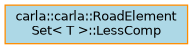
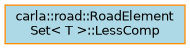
  digraph {
    rankdir=LR
-   n1 [color=darkorange fillcolor=lightblue fontname=Helvetica fontsize=10 height=0.2 label="carla::carla::RoadElement\lSet\< T \>::LessComp" shape=box style=filled width=0.4]
+   n1 [color=darkorange fillcolor=lightblue fontname=Helvetica fontsize=10 height=0.2 label="carla::road::RoadElement\lSet\< T \>::LessComp" shape=box style=filled width=0.4]
  }
